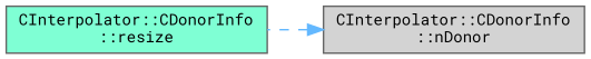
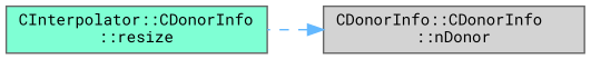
  digraph {
    rankdir=RL
    fontname="Roboto Mono"
    node [fontname="Roboto Mono" fontsize=10 shape=box style=filled]
-   n1 [color=gray40 fillcolor=lightgrey fontcolor=black height=0.2 label="CInterpolator::CDonorInfo\l::nDonor" width=0.4]
+   n1 [color=gray40 fillcolor=lightgrey fontcolor=black height=0.2 label="CDonorInfo::CDonorInfo\l::nDonor" width=0.4]
    n2 [color=grey40 fillcolor=aquamarine height=0.2 label="CInterpolator::CDonorInfo\l::resize" width=0.4]
    n1 -> n2 [color=steelblue1 dir=back fontname="Roboto Mono" fontsize=10 labelfontname=Helvetica labelfontsize=10 style=dashed]
  }
